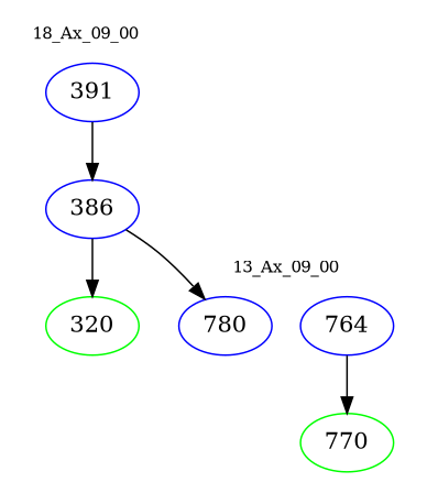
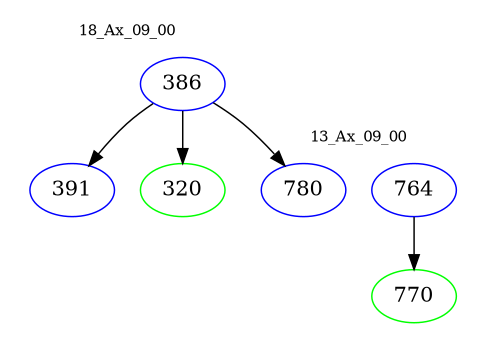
  digraph {
    node [color=blue]
    edge [color=black]
    n1 [label=764]
    n2 [label=780]
    n3 [color=green label=770]
    n4 [label=386]
    n5 [label=391]
    n6 [color=green label=320]
    subgraph cluster_1 {
      color=white
      fontsize=10
      label="13_Ax_09_00"
      n1
      n2
      n3
    }
    subgraph cluster_2 {
      color=white
      fontsize=10
      label="18_Ax_09_00"
      n4
      n5
      n6
    }
    n1 -> n3
    n4 -> n2
-   n5 -> n4
+   n4 -> n5
    n4 -> n6
  }
